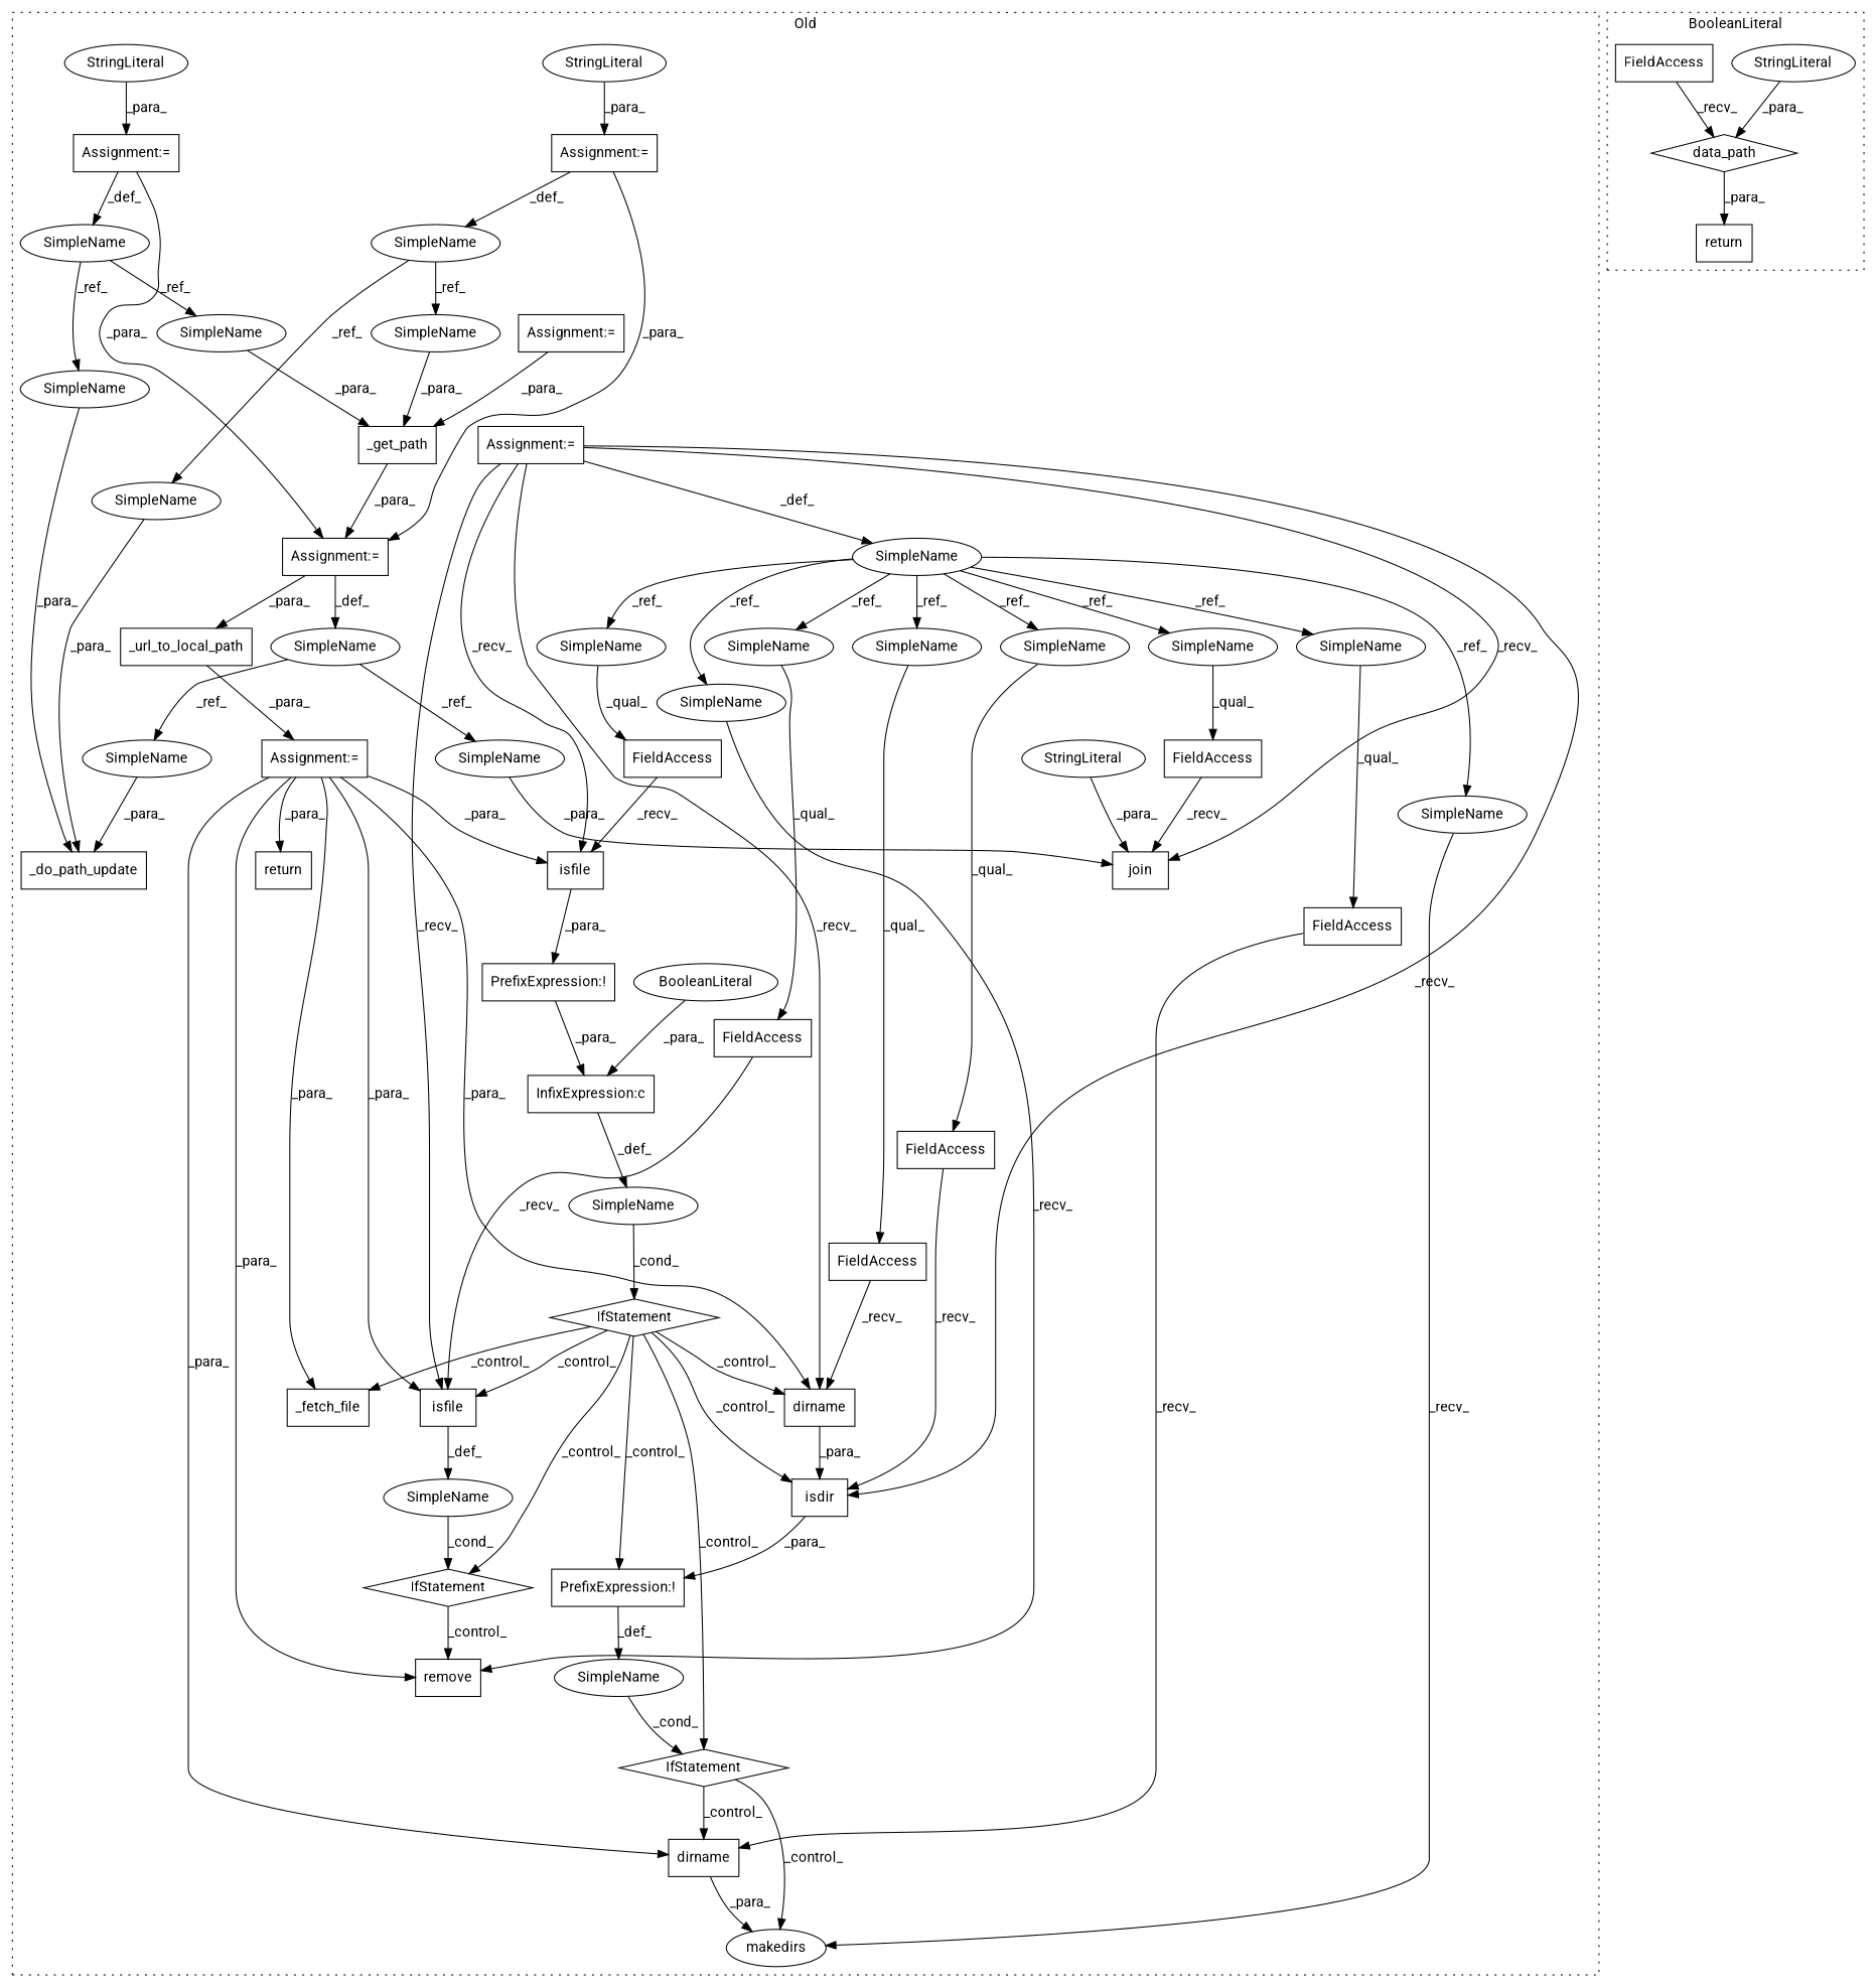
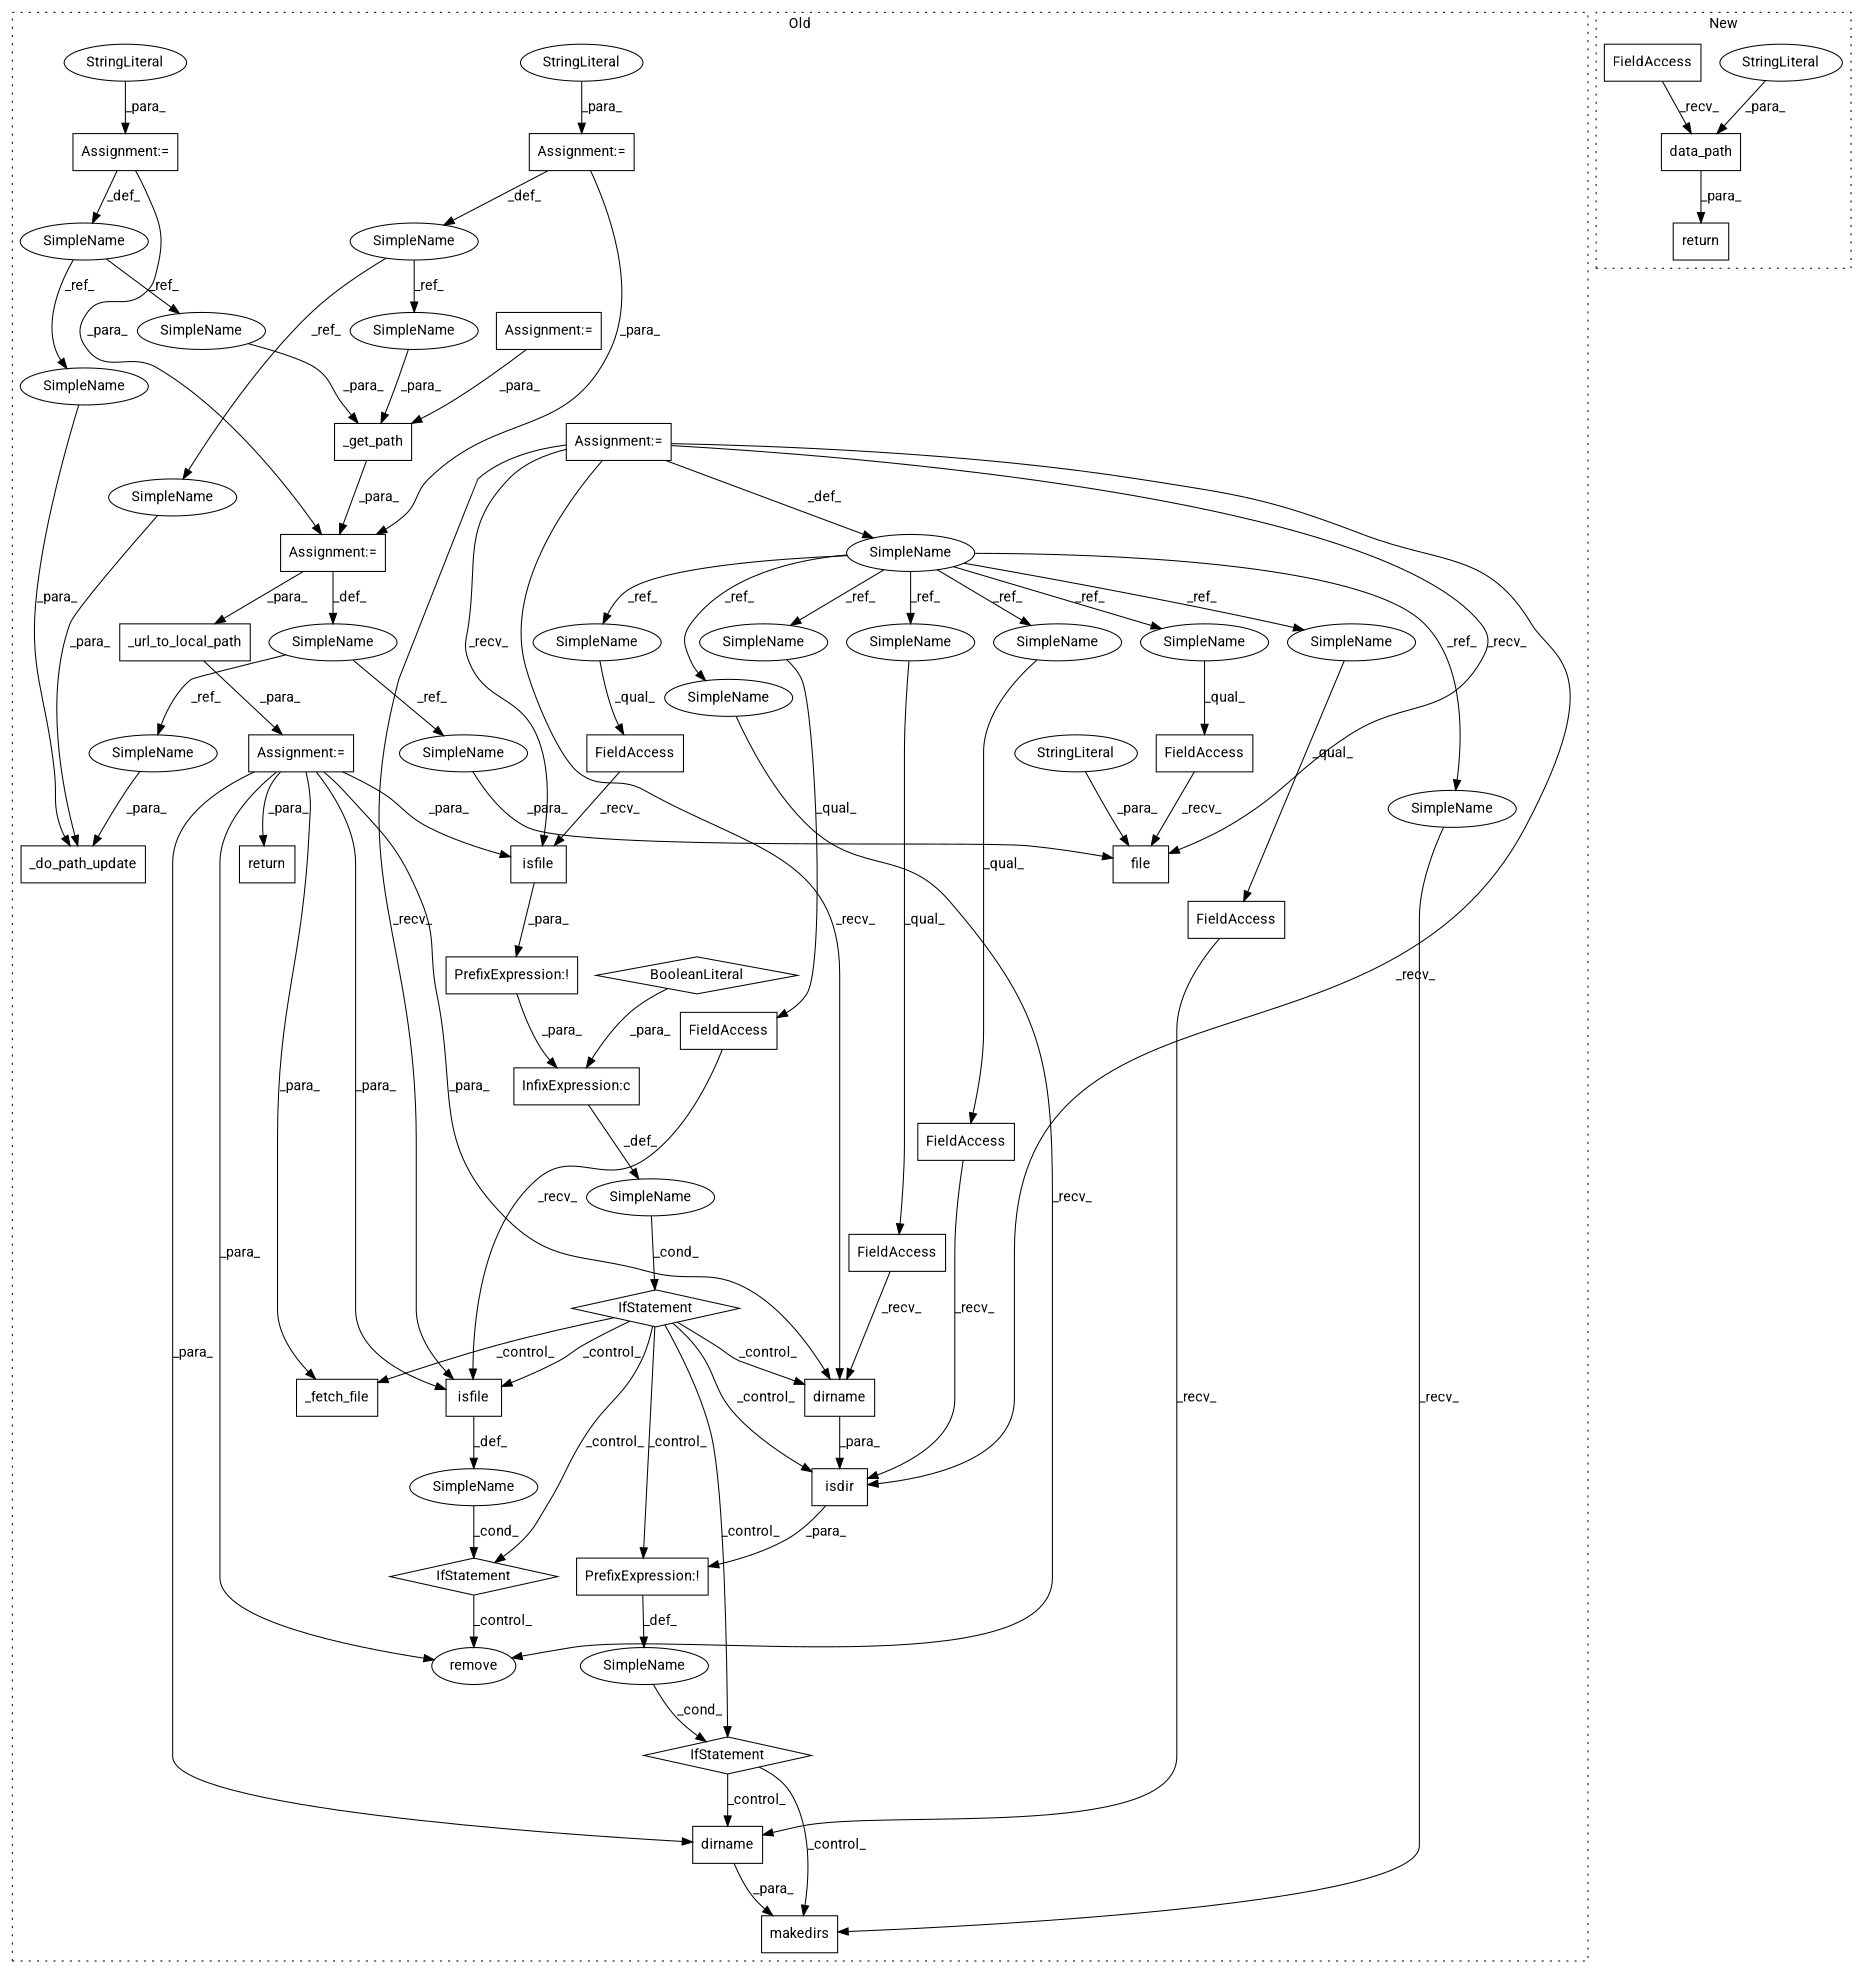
  digraph {
    fontname=Roboto
    node [a=42 fontname=Roboto l=2 shape=box]
    edge [fontname=Roboto]
-   n1 [a=32 l="7,1" label=remove s="1286,1304"]
+   n1 [a=32 l="7,1" label=remove s="1286,1304" shape=ellipse]
    n2 [a=25 l="4,2" label=IfStatement s="1182,1230" shape=diamond]
    n3 [label=SimpleName shape=ellipse l=""]
    n4 [label=SimpleName s=893 shape=ellipse]
    n5 [a=22 l=7 label=FieldAccess s=1100]
    n6 [a=22 l=7 label=FieldAccess s=1340]
-   n7 [a=32 l="5,1" label=join s="1108,1133"]
+   n7 [a=32 l="5,1" label=file s="1108,1133"]
    n8 [a=45 l=15 label=StringLiteral s=1118 shape=ellipse]
    n9 [a=7 label="Assignment:=" s=893]
    n10 [a=7 l=1 label="Assignment:=" s=1076]
    n11 [a=41 l=7 label=return s=1532]
-   n12 [a=32 l="9,1" label=makedirs s="1384,1421" shape=ellipse]
+   n12 [a=32 l="9,1" label=makedirs s="1384,1421"]
    n13 [a=32 l="8,1" label=dirname s="1348,1367"]
    n14 [a=38 l=1 label="PrefixExpression:!" s=1186]
    n15 [a=32 l="19,1" label=_url_to_local_path s="1077,1134"]
    n16 [a=32 l="8,1" label=dirname s="1401,1420"]
    n17 [a=38 l=1 label="PrefixExpression:!" s=1325]
    n18 [a=27 l=4 label="InfixExpression:c" s=1214]
    n19 [label=SimpleName shape=ellipse l=""]
    n20 [a=32 l="12,1" label=_fetch_file s="1438,1471"]
-   n21 [a=9 l=5 label=BooleanLiteral s=1466 shape=ellipse]
+   n21 [a=9 l=5 label=BooleanLiteral s=1466 shape=diamond]
    n22 [a=22 l=7 label=FieldAccess s=1244]
    n23 [a=22 l=7 label=FieldAccess s=1326]
    n24 [a=22 l=7 label=FieldAccess s=1393]
    n25 [a=22 l=7 label=FieldAccess s=1187]
    n26 [label=SimpleName shape=ellipse l=""]
    n27 [a=25 l="4,2" label=IfStatement s="1240,1271" shape=diamond]
    n28 [a=32 l="7,1" label=isfile s="1252,1270"]
    n29 [l=4 label=SimpleName s=1030 shape=ellipse]
    n30 [a=32 l="16,1" label=_do_path_update s="1484,1525"]
    n31 [a=32 l="7,1" label=isfile s="1195,1213"]
    n32 [l=4 label=SimpleName s=1013 shape=ellipse]
    n33 [a=32 l="10,1" label=_get_path s="1035,1058"]
    n34 [a=25 l="4,2" label=IfStatement s="1321,1369" shape=diamond]
    n35 [l=3 label=SimpleName s=979 shape=ellipse]
    n36 [a=7 l=1 label="Assignment:=" s=1017]
    n37 [a=7 l=4 label="Assignment:=" s=876]
    n38 [a=45 l=6 label=StringLiteral s=1018 shape=ellipse]
    n39 [a=7 l=1 label="Assignment:=" s=1034]
    n40 [a=7 l=1 label="Assignment:=" s=982]
    n41 [a=45 l=24 label=StringLiteral s=983 shape=ellipse]
    n42 [a=32 l="6,1" label=isdir s="1334,1368"]
    n43 [l=4 label=SimpleName s=1054 shape=ellipse]
    n44 [l=4 label=SimpleName s=1521 shape=ellipse]
    n45 [l=4 label=SimpleName s=1500 shape=ellipse]
    n46 [l=4 label=SimpleName s=1113 shape=ellipse]
    n47 [label=SimpleName s=1187 shape=ellipse]
    n48 [label=SimpleName s=1326 shape=ellipse]
    n49 [label=SimpleName s=1283 shape=ellipse]
    n50 [label=SimpleName s=1393 shape=ellipse]
    n51 [label=SimpleName s=1100 shape=ellipse]
    n52 [label=SimpleName s=1244 shape=ellipse]
    n53 [label=SimpleName s=1340 shape=ellipse]
    n54 [label=SimpleName s=1381 shape=ellipse]
    n55 [l=3 label=SimpleName s=1517 shape=ellipse]
    n56 [l=3 label=SimpleName s=1050 shape=ellipse]
    n57 [a=41 l=7 label=return s=678]
-   n58 [a=32 l="10,1" label=data_path s="709,769" shape=diamond]
+   n58 [a=32 l="10,1" label=data_path s="709,769"]
    n59 [a=45 l=8 label=StringLiteral s=723 shape=ellipse]
    n60 [a=22 l=5 label=FieldAccess s=685]
    subgraph cluster_1 {
      label=Old
      style=dotted
      n1
      n2
      n3
      n4
      n5
      n6
      n7
      n8
      n9
      n10
      n11
      n12
      n13
      n14
      n15
      n16
      n17
      n18
      n19
      n20
      n21
      n22
      n23
      n24
      n25
      n26
      n27
      n28
      n29
      n30
      n31
      n32
      n33
      n34
      n35
      n36
      n37
      n38
      n39
      n40
      n41
      n42
      n43
      n44
      n45
      n46
      n47
      n48
      n49
      n50
      n51
      n52
      n53
      n54
      n55
      n56
    }
    subgraph cluster_2 {
-     label=BooleanLiteral
+     label=New
      style=dotted
      n57
      n58
      n59
      n60
    }
    n2 -> n13 [label=_control_]
    n2 -> n17 [label=_control_]
    n2 -> n20 [label=_control_]
    n2 -> n27 [label=_control_]
    n2 -> n28 [label=_control_]
    n2 -> n34 [label=_control_]
    n2 -> n42 [label=_control_]
    n3 -> n2 [label=_cond_]
    n4 -> n47 [label=_ref_]
    n4 -> n48 [label=_ref_]
    n4 -> n49 [label=_ref_]
    n4 -> n50 [label=_ref_]
    n4 -> n51 [label=_ref_]
    n4 -> n52 [label=_ref_]
    n4 -> n53 [label=_ref_]
    n4 -> n54 [label=_ref_]
    n5 -> n7 [label=_recv_]
    n6 -> n13 [label=_recv_]
    n8 -> n7 [label=_para_]
    n9 -> n4 [label=_def_]
    n9 -> n7 [label=_recv_]
    n9 -> n13 [label=_recv_]
    n9 -> n28 [label=_recv_]
    n9 -> n31 [label=_recv_]
    n9 -> n42 [label=_recv_]
    n10 -> n1 [label=_para_]
    n10 -> n11 [label=_para_]
    n10 -> n13 [label=_para_]
    n10 -> n16 [label=_para_]
    n10 -> n20 [label=_para_]
    n10 -> n28 [label=_para_]
    n10 -> n31 [label=_para_]
    n13 -> n42 [label=_para_]
    n14 -> n18 [label=_para_]
    n15 -> n10 [label=_para_]
    n16 -> n12 [label=_para_]
    n17 -> n19 [label=_def_]
    n18 -> n3 [label=_def_]
    n19 -> n34 [label=_cond_]
    n21 -> n18 [label=_para_]
    n22 -> n28 [label=_recv_]
    n23 -> n42 [label=_recv_]
    n24 -> n16 [label=_recv_]
    n25 -> n31 [label=_recv_]
    n26 -> n27 [label=_cond_]
    n27 -> n1 [label=_control_]
    n28 -> n26 [label=_def_]
    n29 -> n45 [label=_ref_]
    n29 -> n46 [label=_ref_]
    n31 -> n14 [label=_para_]
    n32 -> n43 [label=_ref_]
    n32 -> n44 [label=_ref_]
    n33 -> n39 [label=_para_]
    n34 -> n12 [label=_control_]
    n34 -> n16 [label=_control_]
    n35 -> n55 [label=_ref_]
    n35 -> n56 [label=_ref_]
    n36 -> n32 [label=_def_]
    n36 -> n39 [label=_para_]
    n37 -> n33 [label=_para_]
    n38 -> n36 [label=_para_]
    n39 -> n15 [label=_para_]
    n39 -> n29 [label=_def_]
    n40 -> n35 [label=_def_]
    n40 -> n39 [label=_para_]
    n41 -> n40 [label=_para_]
    n42 -> n17 [label=_para_]
    n43 -> n33 [label=_para_]
    n44 -> n30 [label=_para_]
    n45 -> n30 [label=_para_]
    n46 -> n7 [label=_para_]
    n47 -> n25 [label=_qual_]
    n48 -> n23 [label=_qual_]
    n49 -> n1 [label=_recv_]
    n50 -> n24 [label=_qual_]
    n51 -> n5 [label=_qual_]
    n52 -> n22 [label=_qual_]
    n53 -> n6 [label=_qual_]
    n54 -> n12 [label=_recv_]
    n55 -> n30 [label=_para_]
    n56 -> n33 [label=_para_]
    n58 -> n57 [label=_para_]
    n59 -> n58 [label=_para_]
    n60 -> n58 [label=_recv_]
  }
